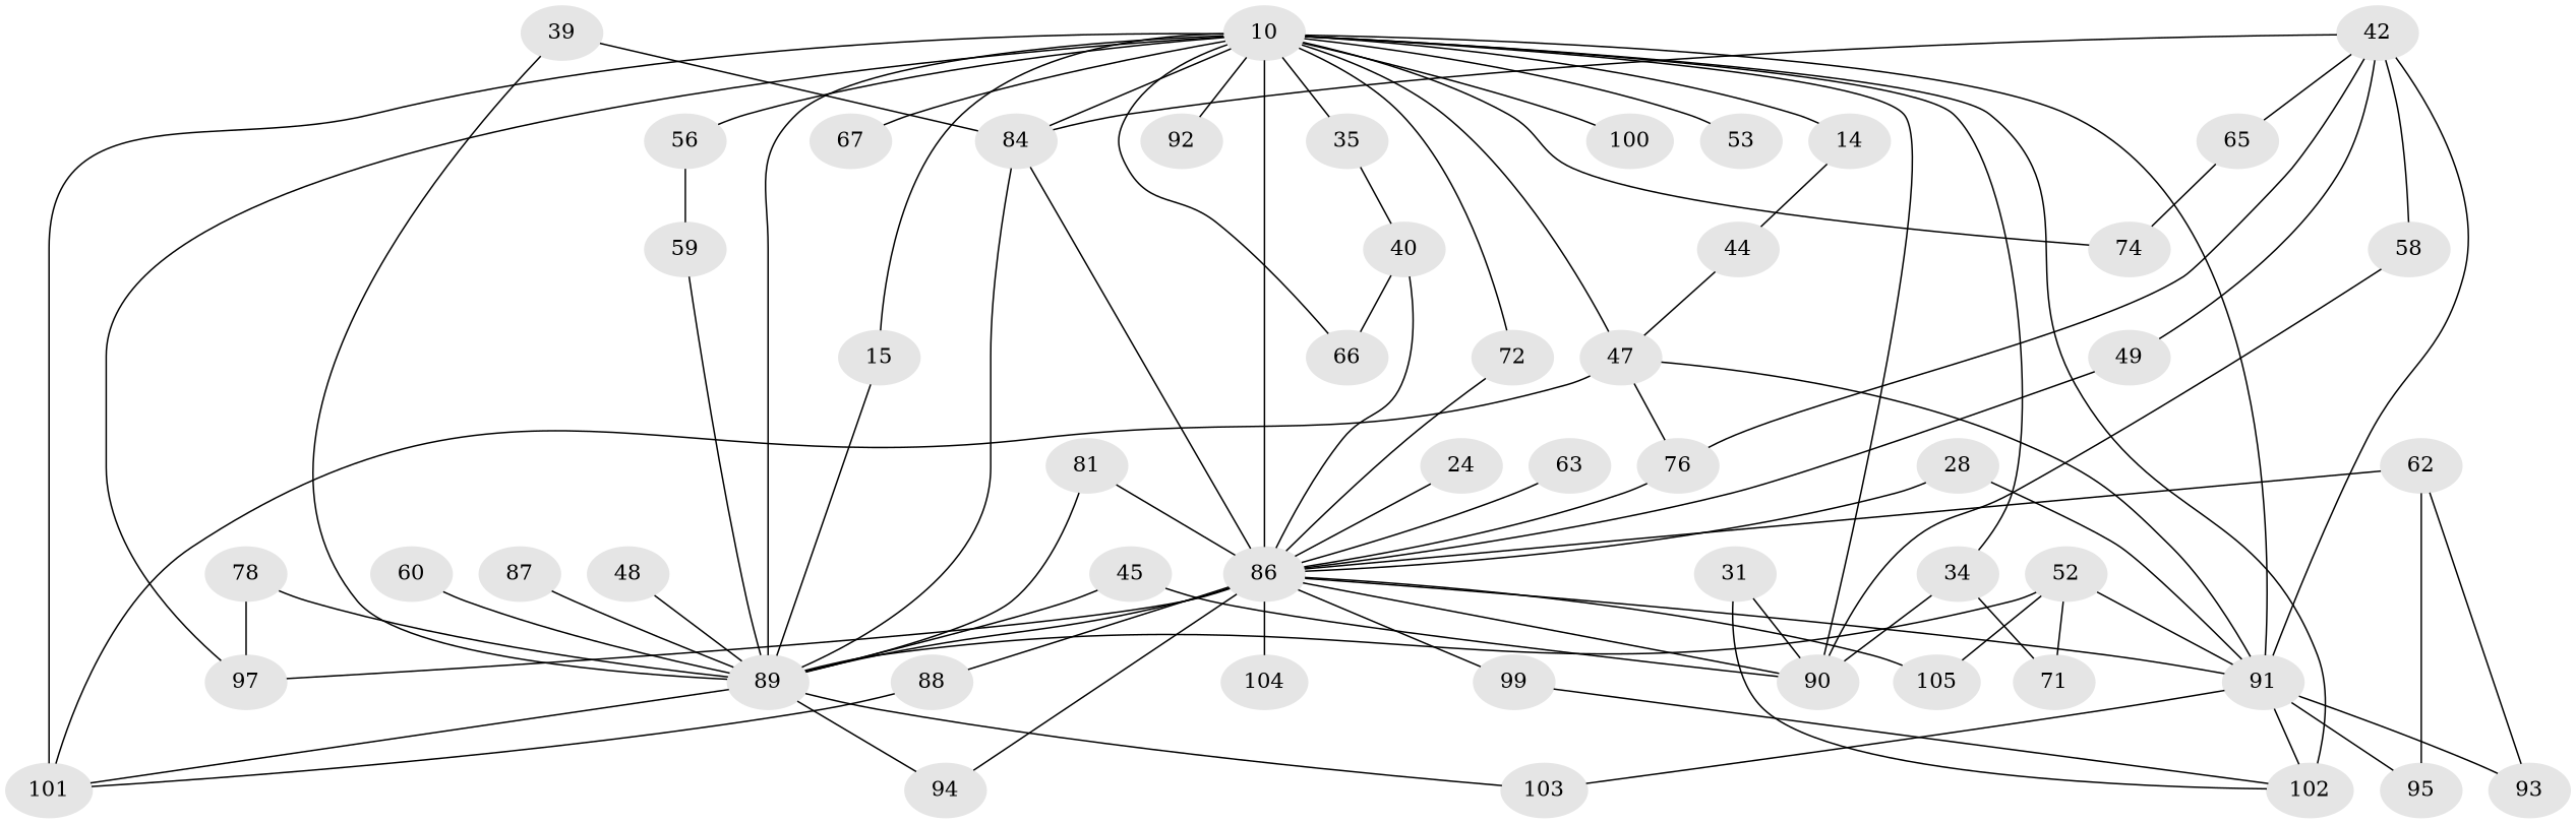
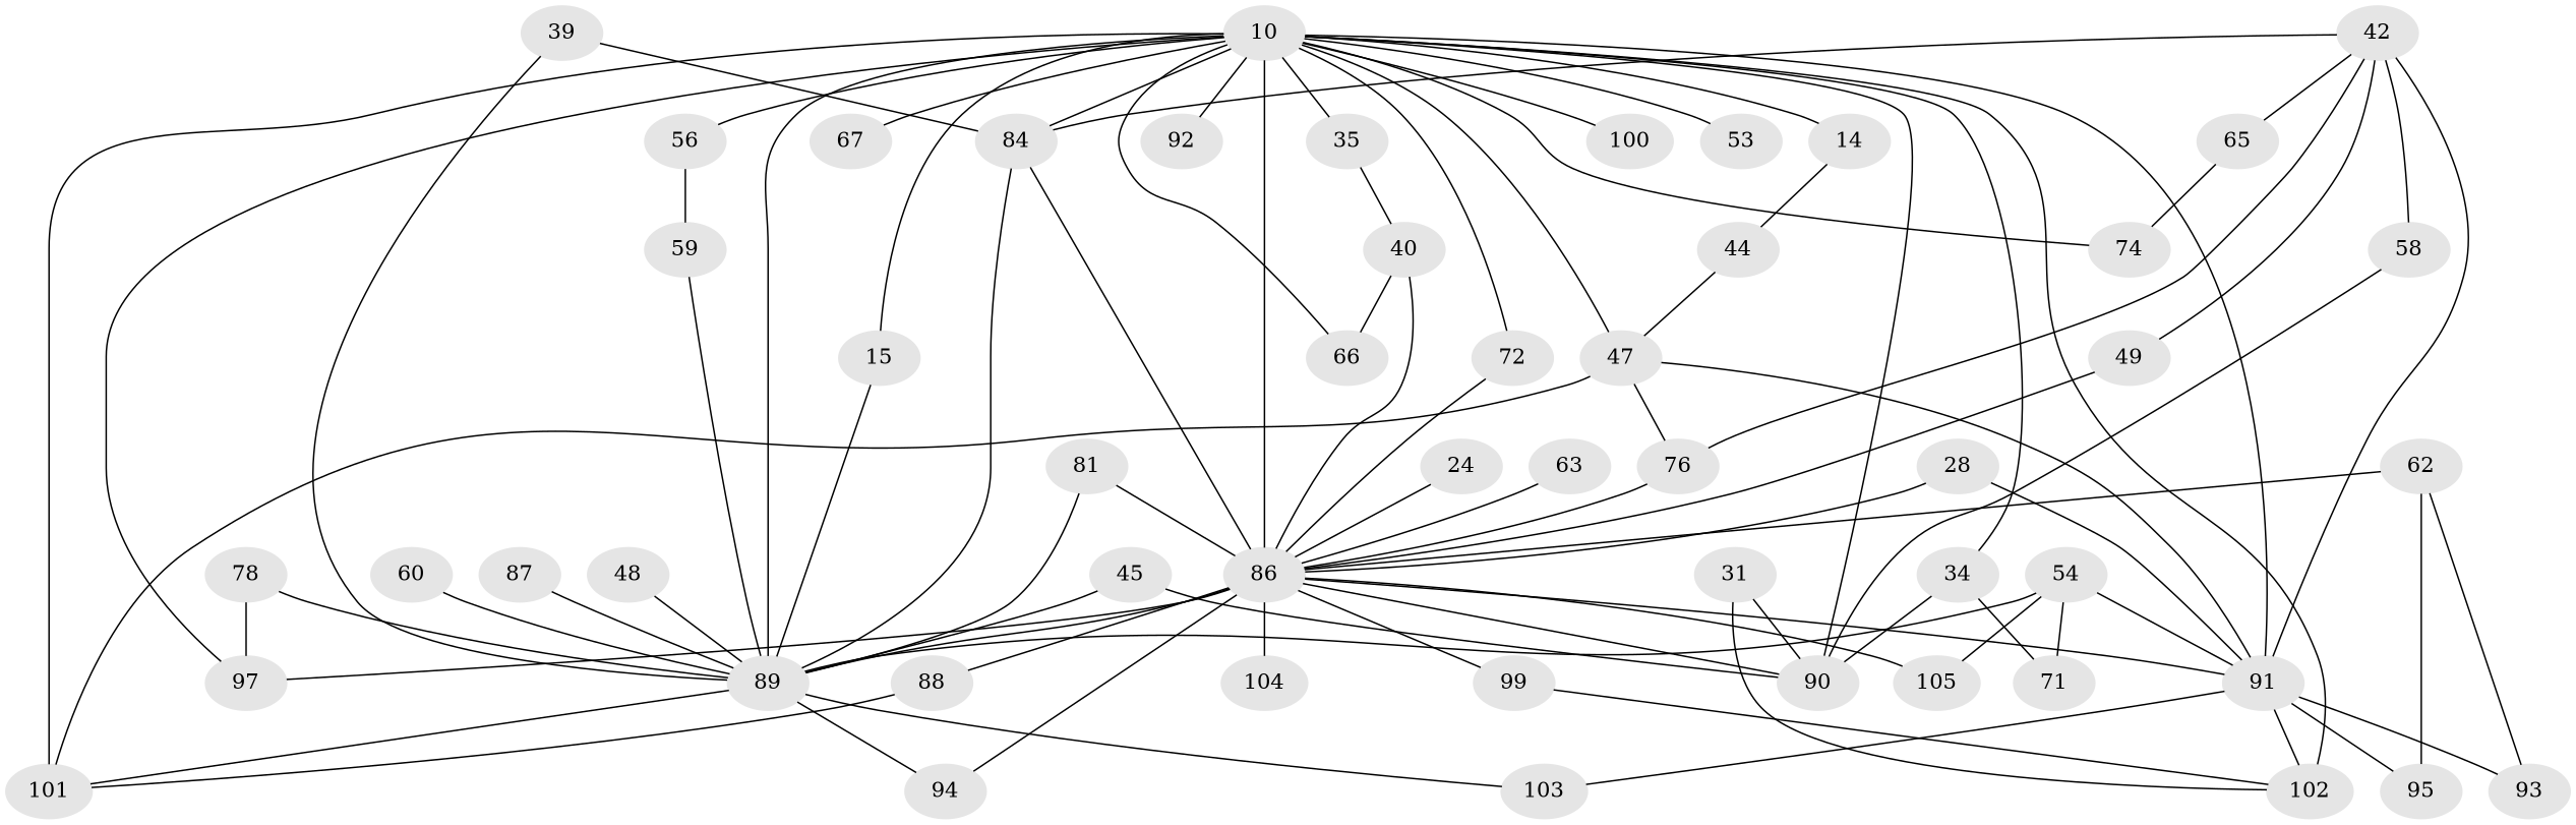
  graph {
    node [color=gray90 style=filled]
    10 [super="+1+8"]
    14
    15
    34 [super="+17"]
    35
    47 [super="+37"]
    53
    56
    66 [super="+41"]
    67
    72
    74 [super="+52"]
    84 [super="+22+73+21+80"]
    86 [super="+4+26+29+9"]
    89 [super="+12+83+46+64"]
    90 [super="+16+61+82"]
    91 [super="+30+85+68"]
    92 [super="+70"]
    97 [super="+69"]
    100
    101 [super="+75+77+50"]
    102 [super="+98+18"]
    44
    71
    40
    76 [super="+57+51"]
    59
    105
    88
    94
    99
    104
    103 [super="+96"]
    93
    95
    24
    28
    31
    39
    42 [super="+27"]
    49
    58
    65
    45 [super="+23"]
    48
-   54 [label=52]
+   54
    60
    62
    63
    78
    81
    87
    10 -- 14 [weight=2]
    10 -- 15
    10 -- 34
    10 -- 35 [weight=2]
    10 -- 47 [weight=4]
    10 -- 53 [weight=2]
    10 -- 56 [weight=2]
    10 -- 66 [weight=2]
    10 -- 67 [weight=2]
    10 -- 72
    10 -- 74 [weight=3]
    10 -- 84 [weight=5]
    10 -- 86 [weight=19]
    10 -- 89 [weight=13]
    10 -- 90 [weight=4]
    10 -- 91 [weight=5]
    10 -- 92 [weight=3]
    10 -- 97 [weight=2]
    10 -- 100 [weight=2]
    10 -- 101 [weight=4]
    10 -- 102 [weight=5]
    14 -- 44
    15 -- 89
    34 -- 90 [weight=2]
    34 -- 71
    35 -- 40
    47 -- 91
    47 -- 101
    47 -- 76
    56 -- 59
    72 -- 86
    84 -- 86
    84 -- 89
    86 -- 89 [weight=10]
    86 -- 90
    86 -- 91 [weight=3]
    86 -- 97
    86 -- 105
    86 -- 88
    86 -- 94
    86 -- 99
    86 -- 104 [weight=2]
    89 -- 101
    89 -- 94
    89 -- 103
    91 -- 102
    91 -- 103
    91 -- 93
    91 -- 95
    44 -- 47
    40 -- 66
    40 -- 86
    76 -- 86 [weight=2]
    59 -- 89
    88 -- 101
    99 -- 102
    24 -- 86 [weight=2]
    28 -- 86
    28 -- 91
    31 -- 90
    31 -- 102
    39 -- 84
    39 -- 89
    42 -- 84
    42 -- 91 [weight=2]
    42 -- 76
    42 -- 49
    42 -- 58
    42 -- 65
    49 -- 86
    58 -- 90
    65 -- 74
    45 -- 89 [weight=2]
    45 -- 90
    48 -- 89
    54 -- 89
    54 -- 91
    54 -- 71
    54 -- 105
    60 -- 89 [weight=2]
    62 -- 86 [weight=2]
    62 -- 93
    62 -- 95
    63 -- 86 [weight=2]
    78 -- 89
    78 -- 97
    81 -- 86
    81 -- 89
    87 -- 89
  }
